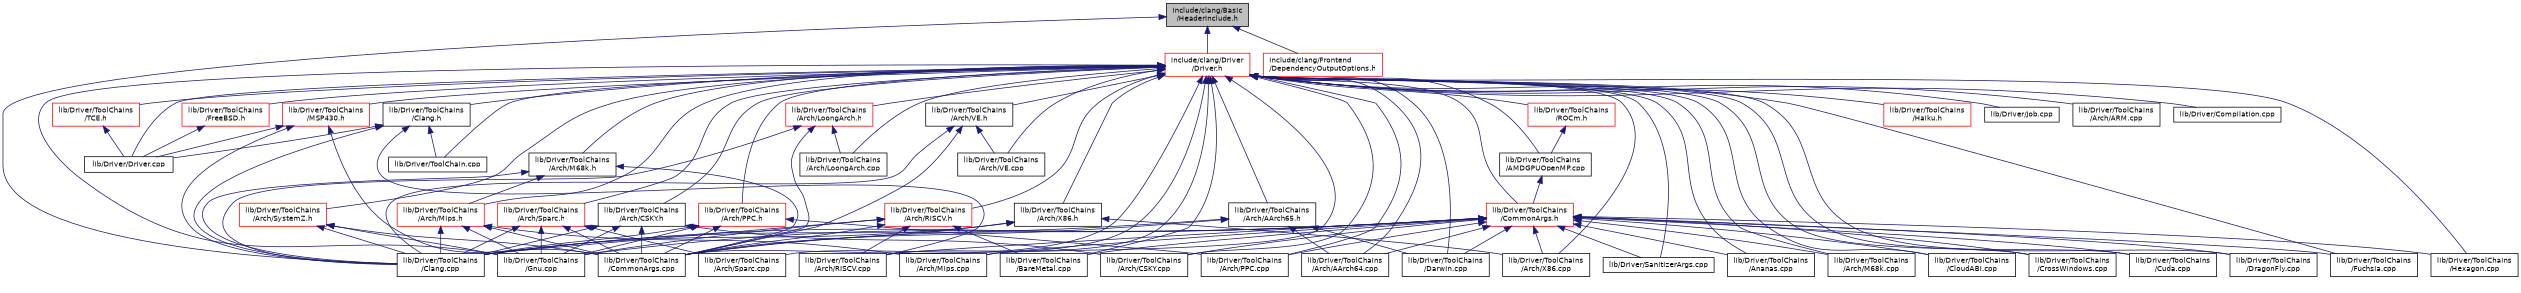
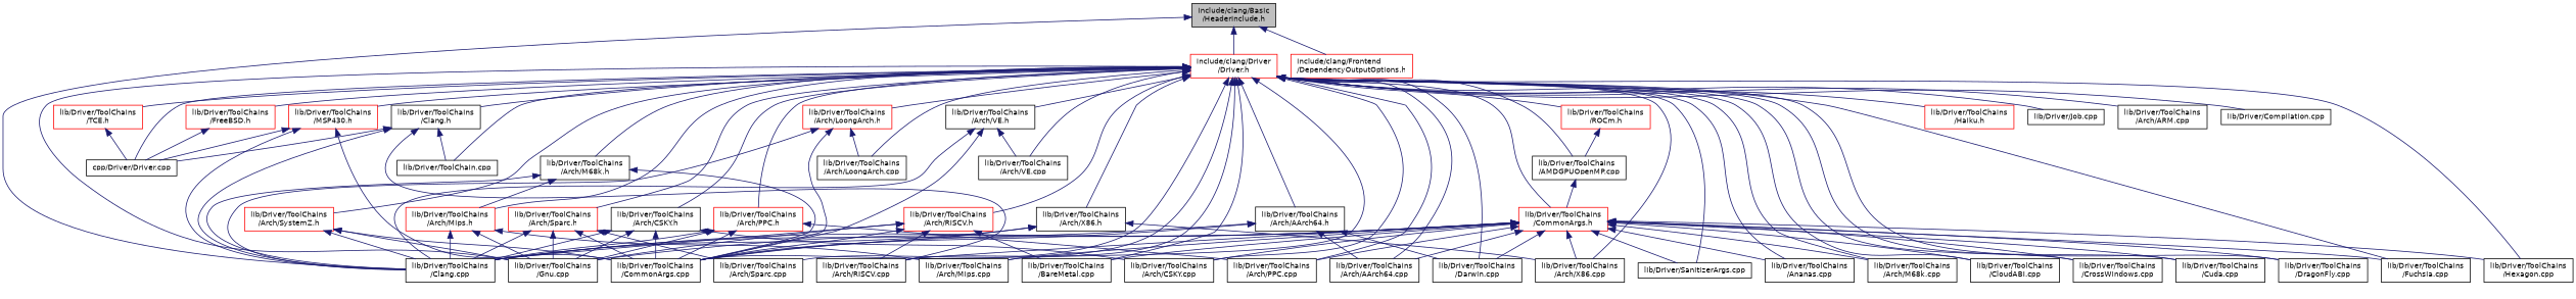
  digraph {
    node [color=black fontname=Helvetica fontsize=10 shape=record]
    edge [color=midnightblue dir=back fontname=Helvetica fontsize=10 labelfontname=Helvetica labelfontsize=10 style=solid]
    n1 [fillcolor=grey75 fontcolor=black height=0.2 label="include/clang/Basic\l/HeaderInclude.h" style=filled width=0.4]
    n2 [color=red height=0.2 label="include/clang/Driver\l/Driver.h" width=0.4]
    n3 [height=0.2 label="lib/Driver/ToolChains\l/Clang.cpp" width=0.4]
    n4 [color=red height=0.2 label="include/clang/Frontend\l/DependencyOutputOptions.h" width=0.4]
    n5 [height=0.2 label="lib/Driver/Compilation.cpp" width=0.4]
-   n6 [height=0.2 label="lib/Driver/Driver.cpp" width=0.4]
+   n6 [height=0.2 label="cpp/Driver/Driver.cpp" width=0.4]
    n7 [color=red height=0.2 label="lib/Driver/ToolChains\l/ROCm.h" width=0.4]
    n8 [height=0.2 label="lib/Driver/ToolChains\l/AMDGPUOpenMP.cpp" width=0.4]
    n9 [height=0.2 label="lib/Driver/ToolChains\l/Clang.h" width=0.4]
    n10 [height=0.2 label="lib/Driver/ToolChain.cpp" width=0.4]
    n11 [height=0.2 label="lib/Driver/ToolChains\l/Arch/RISCV.cpp" width=0.4]
    n12 [color=red height=0.2 label="lib/Driver/ToolChains\l/FreeBSD.h" width=0.4]
    n13 [color=red height=0.2 label="lib/Driver/ToolChains\l/Haiku.h" width=0.4]
    n14 [color=red height=0.2 label="lib/Driver/ToolChains\l/MSP430.h" width=0.4]
    n15 [height=0.2 label="lib/Driver/ToolChains\l/CommonArgs.cpp" width=0.4]
    n16 [color=red height=0.2 label="lib/Driver/ToolChains\l/TCE.h" width=0.4]
    n17 [height=0.2 label="lib/Driver/Job.cpp" width=0.4]
    n18 [color=red height=0.2 label="lib/Driver/ToolChains\l/CommonArgs.h" width=0.4]
    n19 [height=0.2 label="lib/Driver/SanitizerArgs.cpp" width=0.4]
    n20 [height=0.2 label="lib/Driver/ToolChains\l/Ananas.cpp" width=0.4]
    n21 [height=0.2 label="lib/Driver/ToolChains\l/Arch/AArch64.cpp" width=0.4]
    n22 [height=0.2 label="lib/Driver/ToolChains\l/Arch/CSKY.cpp" width=0.4]
    n23 [height=0.2 label="lib/Driver/ToolChains\l/Arch/M68k.cpp" width=0.4]
    n24 [height=0.2 label="lib/Driver/ToolChains\l/Arch/Mips.cpp" width=0.4]
    n25 [height=0.2 label="lib/Driver/ToolChains\l/Arch/PPC.cpp" width=0.4]
    n26 [height=0.2 label="lib/Driver/ToolChains\l/Arch/X86.cpp" width=0.4]
    n27 [height=0.2 label="lib/Driver/ToolChains\l/BareMetal.cpp" width=0.4]
    n28 [height=0.2 label="lib/Driver/ToolChains\l/CloudABI.cpp" width=0.4]
    n29 [height=0.2 label="lib/Driver/ToolChains\l/CrossWindows.cpp" width=0.4]
    n30 [height=0.2 label="lib/Driver/ToolChains\l/Cuda.cpp" width=0.4]
    n31 [height=0.2 label="lib/Driver/ToolChains\l/Darwin.cpp" width=0.4]
    n32 [height=0.2 label="lib/Driver/ToolChains\l/DragonFly.cpp" width=0.4]
    n33 [height=0.2 label="lib/Driver/ToolChains\l/Fuchsia.cpp" width=0.4]
    n34 [height=0.2 label="lib/Driver/ToolChains\l/Gnu.cpp" width=0.4]
    n35 [height=0.2 label="lib/Driver/ToolChains\l/Hexagon.cpp" width=0.4]
    n36 [color=red height=0.2 label="lib/Driver/ToolChains\l/Arch/PPC.h" width=0.4]
-   n37 [height=0.2 label="lib/Driver/ToolChains\l/Arch/AArch65.h" width=0.4]
+   n37 [height=0.2 label="lib/Driver/ToolChains\l/Arch/AArch64.h" width=0.4]
    n38 [height=0.2 label="lib/Driver/ToolChains\l/Arch/ARM.cpp" width=0.4]
    n39 [height=0.2 label="lib/Driver/ToolChains\l/Arch/CSKY.h" width=0.4]
    n40 [color=red height=0.2 label="lib/Driver/ToolChains\l/Arch/LoongArch.h" width=0.4]
    n41 [height=0.2 label="lib/Driver/ToolChains\l/Arch/LoongArch.cpp" width=0.4]
    n42 [height=0.2 label="lib/Driver/ToolChains\l/Arch/M68k.h" width=0.4]
    n43 [color=red height=0.2 label="lib/Driver/ToolChains\l/Arch/Mips.h" width=0.4]
    n44 [color=red height=0.2 label="lib/Driver/ToolChains\l/Arch/RISCV.h" width=0.4]
    n45 [color=red height=0.2 label="lib/Driver/ToolChains\l/Arch/Sparc.h" width=0.4]
    n46 [height=0.2 label="lib/Driver/ToolChains\l/Arch/Sparc.cpp" width=0.4]
    n47 [color=red height=0.2 label="lib/Driver/ToolChains\l/Arch/SystemZ.h" width=0.4]
    n48 [height=0.2 label="lib/Driver/ToolChains\l/Arch/VE.h" width=0.4]
    n49 [height=0.2 label="lib/Driver/ToolChains\l/Arch/VE.cpp" width=0.4]
    n50 [height=0.2 label="lib/Driver/ToolChains\l/Arch/X86.h" width=0.4]
    n1 -> n2
    n1 -> n3
    n1 -> n4
    n2 -> n5
    n2 -> n6
    n2 -> n7
    n2 -> n8
    n2 -> n9
    n2 -> n10
    n2 -> n11
    n2 -> n12
    n2 -> n13
    n2 -> n14
    n2 -> n15
    n2 -> n16
    n2 -> n17
    n2 -> n18
    n2 -> n19
    n2 -> n20
    n2 -> n21
    n2 -> n22
    n2 -> n23
    n2 -> n24
    n2 -> n25
    n2 -> n26
    n2 -> n27
    n2 -> n28
    n2 -> n29
    n2 -> n30
    n2 -> n31
    n2 -> n32
    n2 -> n33
    n2 -> n34
    n2 -> n35
    n2 -> n36
    n2 -> n37
    n2 -> n38
    n2 -> n39
    n2 -> n40
    n2 -> n41
    n2 -> n42
    n2 -> n43
    n2 -> n44
    n2 -> n45
    n2 -> n46
    n2 -> n47
    n2 -> n48
    n2 -> n49
    n2 -> n50
    n7 -> n8
    n8 -> n18
    n9 -> n3
    n9 -> n6
    n9 -> n10
    n9 -> n11
    n12 -> n6
    n14 -> n3
    n14 -> n6
    n14 -> n15
    n16 -> n6
    n18 -> n3
    n18 -> n11
    n18 -> n15
    n18 -> n19
    n18 -> n20
    n18 -> n21
    n18 -> n22
    n18 -> n23
    n18 -> n24
    n18 -> n25
    n18 -> n26
    n18 -> n27
    n18 -> n28
    n18 -> n29
    n18 -> n30
    n18 -> n31
    n18 -> n32
    n18 -> n33
    n18 -> n34
    n18 -> n35
    n36 -> n3
    n36 -> n15
    n36 -> n25
    n36 -> n34
    n37 -> n3
    n37 -> n15
    n37 -> n21
    n37 -> n31
    n39 -> n3
    n39 -> n15
    n39 -> n22
    n39 -> n34
    n40 -> n3
    n40 -> n15
    n40 -> n41
    n42 -> n3
    n42 -> n15
    n42 -> n43
    n43 -> n3
-   n43 -> n15
    n43 -> n24
    n43 -> n34
    n44 -> n3
    n44 -> n11
    n44 -> n15
    n44 -> n27
    n44 -> n34
    n45 -> n3
    n45 -> n15
    n45 -> n34
    n45 -> n46
    n47 -> n3
    n47 -> n15
    n47 -> n34
    n48 -> n3
    n48 -> n15
    n48 -> n49
    n50 -> n3
    n50 -> n15
    n50 -> n26
  }
